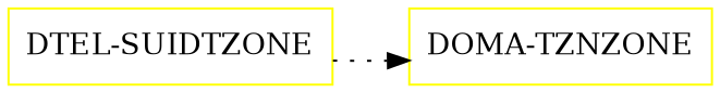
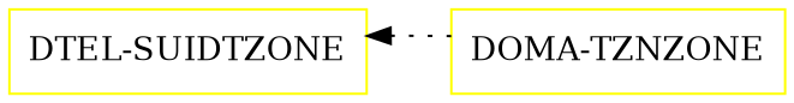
  digraph {
    rankdir=LR
    node [color=yellow shape=box]
    "DTEL-SUIDTZONE"
    "DOMA-TZNZONE"
-   "DTEL-SUIDTZONE" -> "DOMA-TZNZONE" [style=dotted]
+   "DOMA-TZNZONE" -> "DTEL-SUIDTZONE" [style=dotted]
  }
